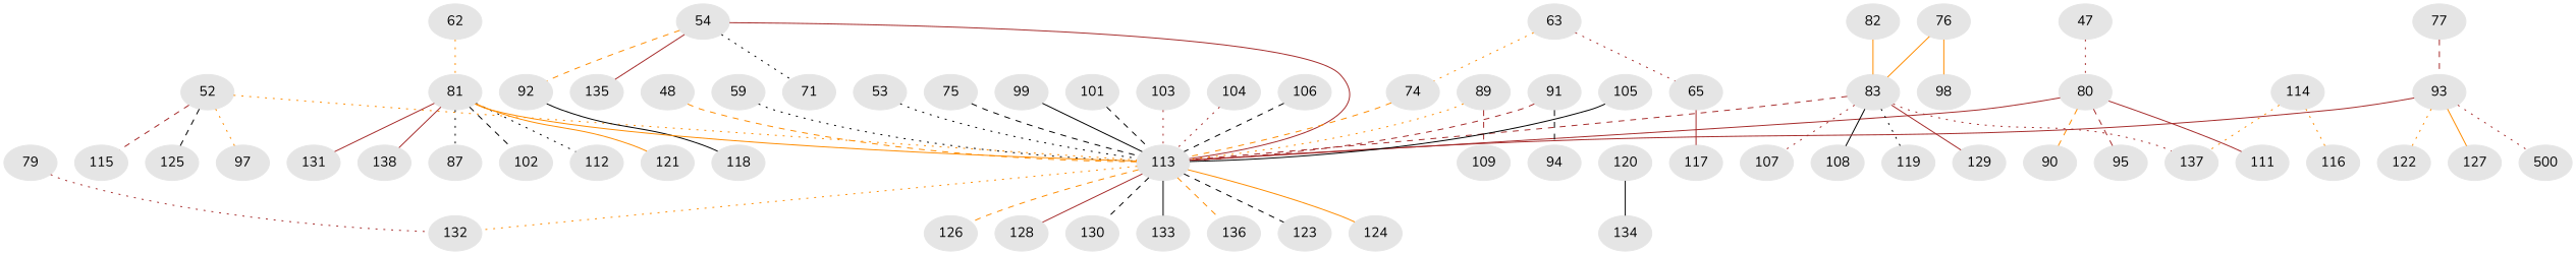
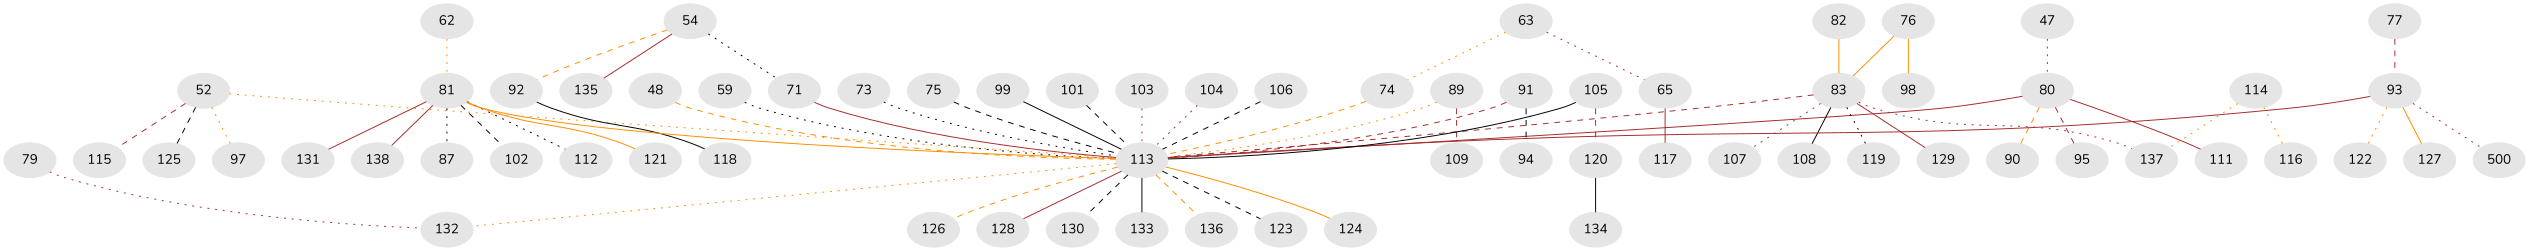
  graph {
    fontname=Nunito
    node [color=gray90 fontname=Nunito style=filled]
    edge [color=brown fontname=Nunito style=solid]
    80 [super="+39"]
    113 [super="+31+37+61+96+110+44+55+85+66"]
    90
    95
    111
    47
    52
    97
    115
    125
    132 [super="+40"]
    123
    124
    126
    128
    130
    133
    136
    54
    71
    92
    135
    118
    n24 [label=48]
    59
    81 [super="+26+18+56+60+70"]
    87
    102
    112
    121
    131
    138
    62
    63
    65
    74
    117
    83 [super="+53+57+51"]
    107
    108
    119
    129
    137 [super="+88"]
-   73 [label=53]
+   73
    75
    76
    98
    93 [super="+84"]
    n49 [label=500]
    122
    127
    77
    79
    82
    89
    109
    91 [super="+15+30+43+86"]
    94
    99
    101
    103
    104
    105
    120
    134
    106
    114
    116
    80 -- 113
    80 -- 90 [color=darkorange style=dashed]
    80 -- 95 [style=dashed]
    80 -- 111
    113 -- 132 [color=darkorange style=dotted]
    113 -- 123 [color=black style=dashed]
    113 -- 124 [color=darkorange]
    113 -- 126 [color=darkorange style=dashed]
    113 -- 128
    113 -- 130 [color=black style=dashed]
    113 -- 133 [color=black]
    113 -- 136 [color=darkorange style=dashed]
    47 -- 80 [style=dotted]
    52 -- 113 [color=darkorange style=dotted]
    52 -- 97 [color=darkorange style=dotted]
    52 -- 115 [style=dashed]
    52 -- 125 [color=black style=dashed]
-   54 -- 113
+   71 -- 113
    54 -- 71 [color=black style=dotted]
    54 -- 92 [color=darkorange style=dashed]
    54 -- 135
    92 -- 118 [color=black]
    n24 -- 113 [color=darkorange style=dashed]
    59 -- 113 [color=black style=dotted]
    81 -- 113 [color=darkorange]
    81 -- 87 [color=black style=dotted]
    81 -- 102 [color=black style=dashed]
    81 -- 112 [color=black style=dotted]
    81 -- 121 [color=darkorange]
    81 -- 131
    81 -- 138
    62 -- 81 [color=darkorange style=dotted]
    63 -- 65 [style=dotted]
    63 -- 74 [color=darkorange style=dotted]
    65 -- 117
    74 -- 113 [color=darkorange style=dashed]
    83 -- 113 [style=dashed]
    83 -- 107 [style=dotted]
    83 -- 108 [color=black]
    83 -- 119 [color=black style=dotted]
    83 -- 129
    83 -- 137 [style=dotted]
    73 -- 113 [color=black style=dotted]
    75 -- 113 [color=black style=dashed]
    76 -- 83 [color=darkorange]
    76 -- 98 [color=darkorange]
    93 -- 113
    93 -- n49 [style=dotted]
    93 -- 122 [color=darkorange style=dotted]
    93 -- 127 [color=darkorange]
    77 -- 93 [style=dashed]
    79 -- 132 [style=dotted]
    82 -- 83 [color=darkorange]
    89 -- 113 [color=darkorange style=dotted]
    89 -- 109 [style=dashed]
    91 -- 113 [style=dashed]
    91 -- 94 [color=black style=dashed]
    99 -- 113 [color=black]
    101 -- 113 [color=black style=dashed]
    103 -- 113 [style=dotted]
    104 -- 113 [style=dotted]
    105 -- 113 [color=black]
+   105 -- 120 [style=dashed]
    120 -- 134 [color=black]
    106 -- 113 [color=black style=dashed]
    114 -- 137 [color=darkorange style=dotted]
    114 -- 116 [color=darkorange style=dotted]
  }
